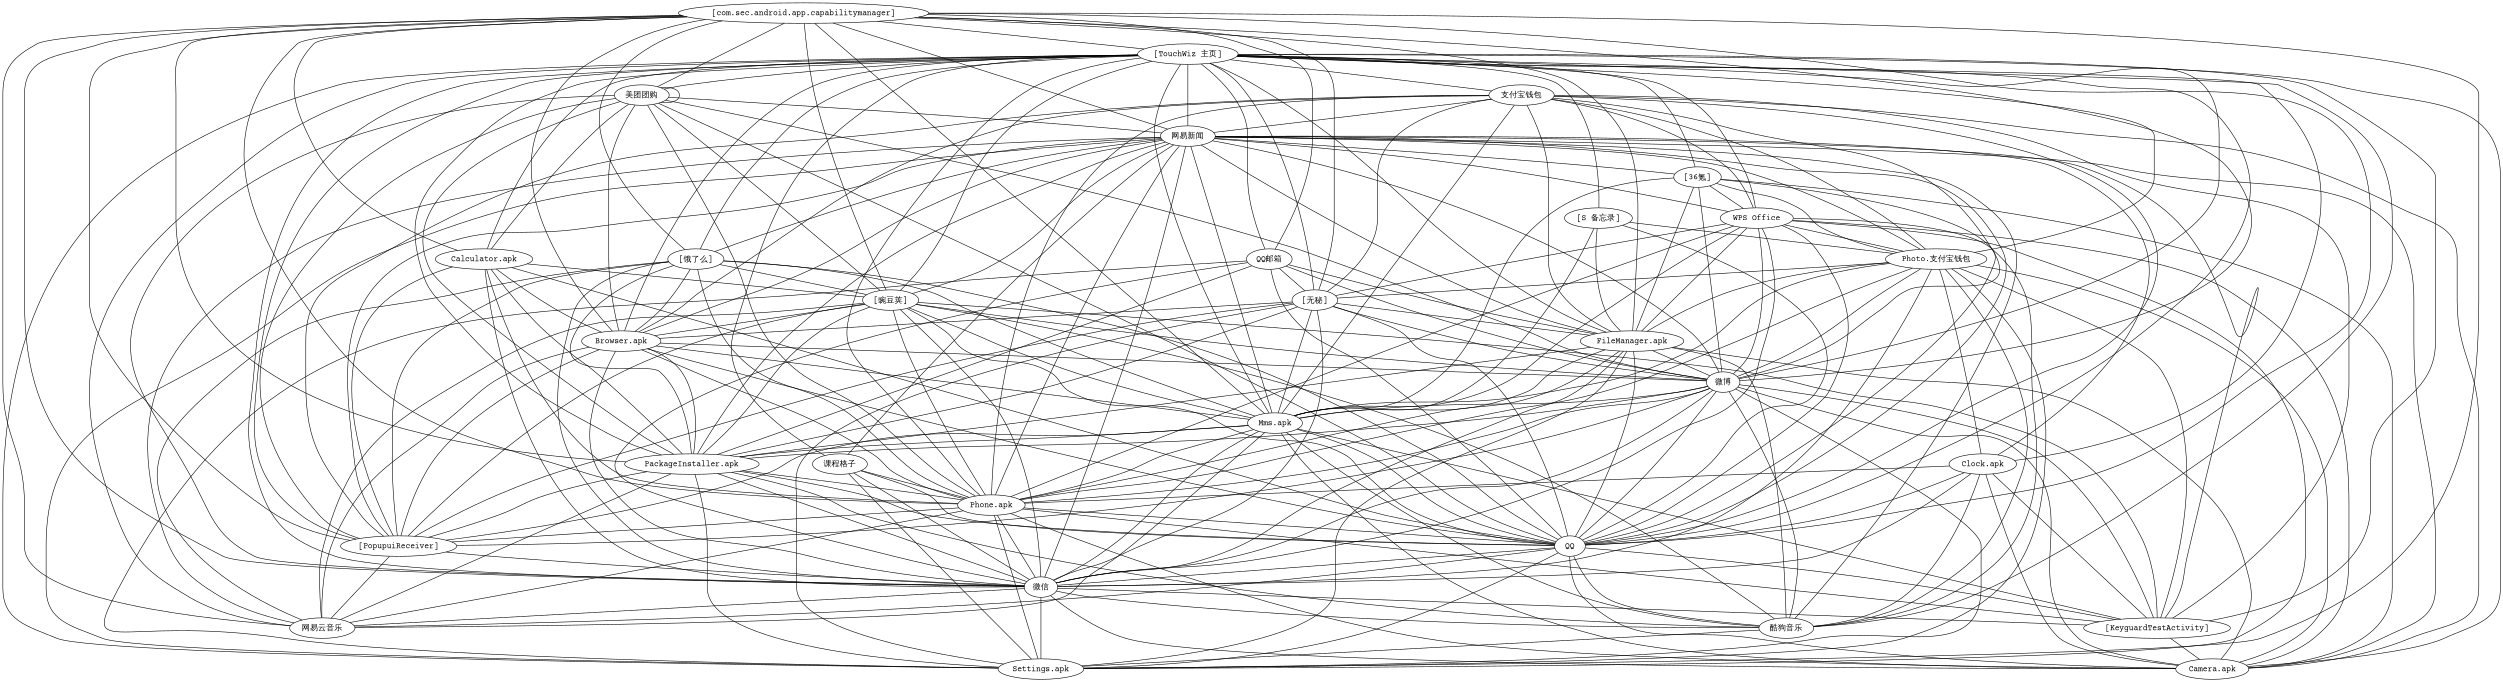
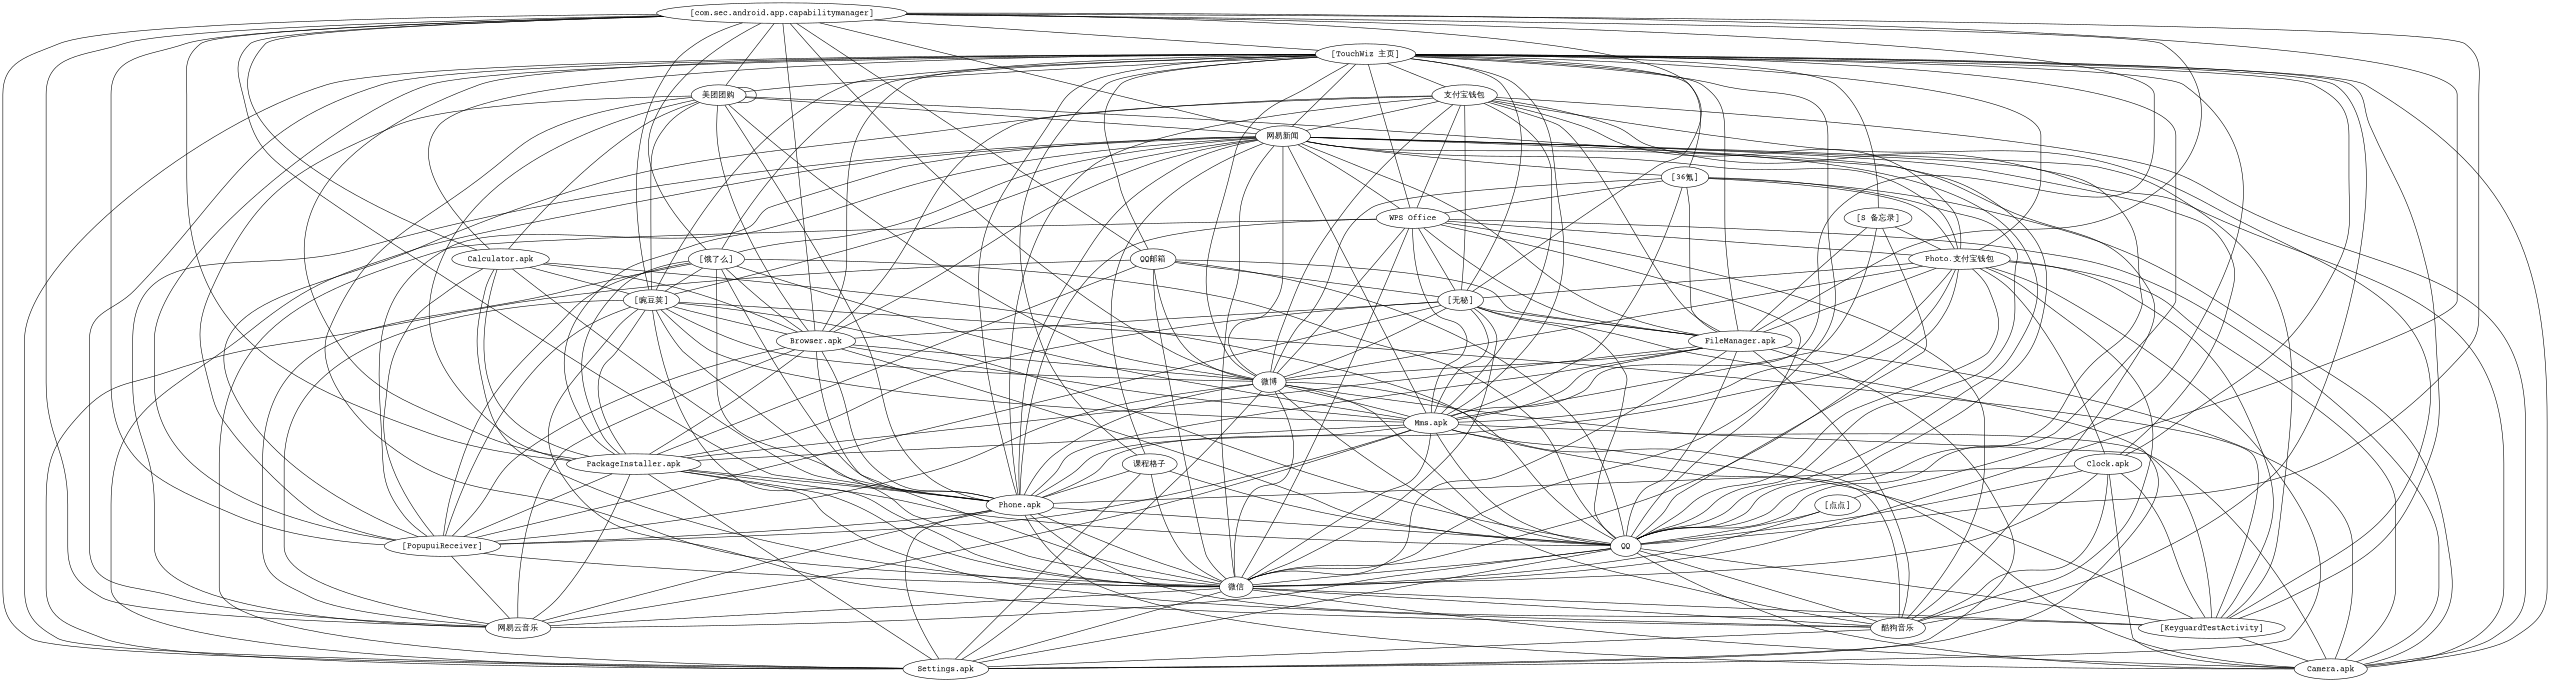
  graph {
    fontname="Courier Prime"
    node [fontname="Courier Prime"]
    edge [fontname="Courier Prime" weights="[0, 0, 0, 0, 0, 0, 1]"]
    "[com.sec.android.app.capabilitymanager]"
    "[TouchWiz 主页]"
    "美团团购"
    "网易新闻"
    "Calculator.apk"
    "[饿了么]"
    "[豌豆荚]"
    "QQ邮箱"
    "[无秘]"
    "Browser.apk"
    "FileManager.apk"
    "微博"
    "Mms.apk"
    "PackageInstaller.apk"
    "Phone.apk"
    "[PopupuiReceiver]"
    QQ
    "微信"
    "网易云音乐"
    "Settings.apk"
    "支付宝钱包"
    "[36氪]"
    "课程格子"
    "[S 备忘录]"
+   "[点点]"
    "WPS Office"
    n27 [label="Photo.支付宝钱包"]
    "Clock.apk"
    "[KeyguardTestActivity]"
    "Camera.apk"
    "酷狗音乐"
    "[com.sec.android.app.capabilitymanager]" -- "[TouchWiz 主页]" [weights="[0, 0, 0, 0, 0, 0, 3]"]
    "[com.sec.android.app.capabilitymanager]" -- "美团团购"
    "[com.sec.android.app.capabilitymanager]" -- "网易新闻" [weights="[0, 0, 0, 0, 0, 0, 2]"]
    "[com.sec.android.app.capabilitymanager]" -- "Calculator.apk"
    "[com.sec.android.app.capabilitymanager]" -- "[饿了么]"
    "[com.sec.android.app.capabilitymanager]" -- "[豌豆荚]" [weights="[0, 0, 0, 0, 0, 0, 2]"]
    "[com.sec.android.app.capabilitymanager]" -- "QQ邮箱"
    "[com.sec.android.app.capabilitymanager]" -- "[无秘]"
    "[com.sec.android.app.capabilitymanager]" -- "Browser.apk" [weights="[0, 0, 0, 0, 0, 0, 2]"]
    "[com.sec.android.app.capabilitymanager]" -- "FileManager.apk"
    "[com.sec.android.app.capabilitymanager]" -- "微博" [weights="[0, 0, 0, 0, 0, 0, 3]"]
    "[com.sec.android.app.capabilitymanager]" -- "Mms.apk"
    "[com.sec.android.app.capabilitymanager]" -- "PackageInstaller.apk" [weights="[0, 0, 0, 0, 0, 0, 5]"]
    "[com.sec.android.app.capabilitymanager]" -- "Phone.apk" [weights="[0, 0, 0, 0, 0, 0, 2]"]
    "[com.sec.android.app.capabilitymanager]" -- "[PopupuiReceiver]" [weights="[0, 0, 0, 0, 0, 0, 2]"]
    "[com.sec.android.app.capabilitymanager]" -- QQ [weights="[0, 0, 0, 0, 0, 0, 3]"]
    "[com.sec.android.app.capabilitymanager]" -- "微信" [weights="[0, 0, 0, 0, 0, 0, 3]"]
    "[com.sec.android.app.capabilitymanager]" -- "网易云音乐"
    "[com.sec.android.app.capabilitymanager]" -- "Settings.apk"
    "[TouchWiz 主页]" -- "美团团购" [weights="[0, 0, 0, 0, 0, 0, 3]"]
    "[TouchWiz 主页]" -- "网易新闻" [weights="[0, 0, 0, 0, 0, 0, 17]"]
    "[TouchWiz 主页]" -- "Calculator.apk"
    "[TouchWiz 主页]" -- "[饿了么]"
    "[TouchWiz 主页]" -- "[豌豆荚]" [weights="[0, 0, 0, 0, 0, 0, 5]"]
    "[TouchWiz 主页]" -- "QQ邮箱"
    "[TouchWiz 主页]" -- "[无秘]" [weights="[0, 0, 0, 0, 0, 0, 4]"]
    "[TouchWiz 主页]" -- "Browser.apk" [weights="[0, 0, 0, 0, 0, 0, 8]"]
    "[TouchWiz 主页]" -- "FileManager.apk" [weights="[0, 0, 0, 0, 0, 0, 8]"]
    "[TouchWiz 主页]" -- "微博" [weights="[0, 0, 0, 0, 0, 0, 20]"]
    "[TouchWiz 主页]" -- "Mms.apk" [weights="[0, 0, 0, 0, 0, 0, 14]"]
    "[TouchWiz 主页]" -- "PackageInstaller.apk" [weights="[0, 0, 0, 0, 0, 0, 5]"]
    "[TouchWiz 主页]" -- "Phone.apk" [weights="[0, 0, 0, 0, 0, 0, 13]"]
    "[TouchWiz 主页]" -- "[PopupuiReceiver]" [weights="[0, 0, 0, 0, 0, 0, 3]"]
    "[TouchWiz 主页]" -- QQ [weights="[0, 0, 0, 0, 0, 0, 45]"]
    "[TouchWiz 主页]" -- "微信" [weights="[0, 0, 0, 0, 0, 0, 41]"]
    "[TouchWiz 主页]" -- "网易云音乐" [weights="[0, 0, 0, 0, 0, 0, 3]"]
    "[TouchWiz 主页]" -- "Settings.apk" [weights="[0, 0, 0, 0, 0, 0, 5]"]
    "[TouchWiz 主页]" -- "支付宝钱包" [weights="[0, 0, 0, 0, 0, 0, 8]"]
    "[TouchWiz 主页]" -- "[36氪]"
    "[TouchWiz 主页]" -- "课程格子" [weights="[0, 0, 0, 0, 0, 0, 2]"]
    "[TouchWiz 主页]" -- "[S 备忘录]"
+   "[TouchWiz 主页]" -- "[点点]"
    "[TouchWiz 主页]" -- "WPS Office" [weights="[0, 0, 0, 0, 0, 0, 6]"]
    "[TouchWiz 主页]" -- n27 [weights="[0, 0, 0, 0, 0, 0, 10]"]
    "[TouchWiz 主页]" -- "Clock.apk" [weights="[0, 0, 0, 0, 0, 0, 2]"]
    "[TouchWiz 主页]" -- "[KeyguardTestActivity]" [weights="[0, 0, 0, 0, 0, 0, 6]"]
    "[TouchWiz 主页]" -- "Camera.apk" [weights="[0, 0, 0, 0, 0, 0, 8]"]
    "[TouchWiz 主页]" -- "酷狗音乐" [weights="[0, 0, 0, 0, 0, 0, 6]"]
    "美团团购" -- "美团团购"
    "美团团购" -- "网易新闻" [weights="[0, 0, 0, 0, 0, 0, 2]"]
    "美团团购" -- "Calculator.apk"
    "美团团购" -- "[豌豆荚]" [weights="[0, 0, 0, 0, 0, 0, 3]"]
    "美团团购" -- "Browser.apk" [weights="[0, 0, 0, 0, 0, 0, 3]"]
    "美团团购" -- "微博" [weights="[0, 0, 0, 0, 0, 0, 2]"]
    "美团团购" -- "PackageInstaller.apk"
    "美团团购" -- "Phone.apk" [weights="[0, 0, 0, 0, 0, 0, 3]"]
    "美团团购" -- "[PopupuiReceiver]"
    "美团团购" -- QQ [weights="[0, 0, 0, 0, 0, 0, 3]"]
    "美团团购" -- "微信" [weights="[0, 0, 0, 0, 0, 0, 3]"]
    "网易新闻" -- "[饿了么]"
    "网易新闻" -- "[豌豆荚]" [weights="[0, 0, 0, 0, 0, 0, 3]"]
    "网易新闻" -- "Browser.apk" [weights="[0, 0, 0, 0, 0, 0, 5]"]
    "网易新闻" -- "FileManager.apk"
    "网易新闻" -- "微博" [weights="[0, 0, 0, 0, 0, 0, 8]"]
    "网易新闻" -- "Mms.apk" [weights="[0, 0, 0, 0, 0, 0, 6]"]
    "网易新闻" -- "PackageInstaller.apk" [weights="[0, 0, 0, 0, 0, 0, 3]"]
    "网易新闻" -- "Phone.apk" [weights="[0, 0, 0, 0, 0, 0, 4]"]
    "网易新闻" -- "[PopupuiReceiver]"
    "网易新闻" -- QQ [weights="[0, 0, 0, 0, 0, 0, 11]"]
    "网易新闻" -- "微信" [weights="[0, 0, 0, 0, 0, 0, 12]"]
    "网易新闻" -- "网易云音乐" [weights="[0, 0, 0, 0, 0, 0, 2]"]
    "网易新闻" -- "Settings.apk"
    "网易新闻" -- "[36氪]"
    "网易新闻" -- "课程格子"
    "网易新闻" -- "WPS Office"
    "网易新闻" -- n27 [weights="[0, 0, 0, 0, 0, 0, 2]"]
    "网易新闻" -- "Clock.apk"
    "网易新闻" -- "[KeyguardTestActivity]"
    "网易新闻" -- "Camera.apk" [weights="[0, 0, 0, 0, 0, 0, 2]"]
    "网易新闻" -- "酷狗音乐" [weights="[0, 0, 0, 0, 0, 0, 3]"]
    "Calculator.apk" -- "[豌豆荚]"
    "Calculator.apk" -- "Browser.apk"
    "Calculator.apk" -- "PackageInstaller.apk"
    "Calculator.apk" -- "Phone.apk"
    "Calculator.apk" -- "[PopupuiReceiver]"
    "Calculator.apk" -- QQ
    "Calculator.apk" -- "微信"
    "[饿了么]" -- "[豌豆荚]"
    "[饿了么]" -- "Browser.apk"
    "[饿了么]" -- "Mms.apk"
    "[饿了么]" -- "PackageInstaller.apk"
    "[饿了么]" -- "Phone.apk"
    "[饿了么]" -- "[PopupuiReceiver]"
    "[饿了么]" -- QQ
    "[饿了么]" -- "微信"
    "[饿了么]" -- "网易云音乐"
    "[豌豆荚]" -- "Browser.apk" [weights="[0, 0, 0, 0, 0, 0, 3]"]
    "[豌豆荚]" -- "微博"
    "[豌豆荚]" -- "Mms.apk"
    "[豌豆荚]" -- "PackageInstaller.apk" [weights="[0, 0, 0, 0, 0, 0, 3]"]
    "[豌豆荚]" -- "Phone.apk" [weights="[0, 0, 0, 0, 0, 0, 3]"]
    "[豌豆荚]" -- "[PopupuiReceiver]" [weights="[0, 0, 0, 0, 0, 0, 2]"]
    "[豌豆荚]" -- QQ [weights="[0, 0, 0, 0, 0, 0, 4]"]
    "[豌豆荚]" -- "微信" [weights="[0, 0, 0, 0, 0, 0, 3]"]
    "[豌豆荚]" -- "网易云音乐" [weights="[0, 0, 0, 0, 0, 0, 2]"]
    "[豌豆荚]" -- "[KeyguardTestActivity]"
    "[豌豆荚]" -- "酷狗音乐"
    "QQ邮箱" -- "[无秘]"
    "QQ邮箱" -- "FileManager.apk"
    "QQ邮箱" -- "微博"
    "QQ邮箱" -- "PackageInstaller.apk"
    "QQ邮箱" -- QQ
    "QQ邮箱" -- "微信"
    "QQ邮箱" -- "Settings.apk"
    "[无秘]" -- "Browser.apk"
    "[无秘]" -- "FileManager.apk" [weights="[0, 0, 0, 0, 0, 0, 2]"]
    "[无秘]" -- "微博" [weights="[0, 0, 0, 0, 0, 0, 3]"]
    "[无秘]" -- "Mms.apk" [weights="[0, 0, 0, 0, 0, 0, 2]"]
    "[无秘]" -- "PackageInstaller.apk"
    "[无秘]" -- "[PopupuiReceiver]"
    "[无秘]" -- QQ [weights="[0, 0, 0, 0, 0, 0, 3]"]
    "[无秘]" -- "微信" [weights="[0, 0, 0, 0, 0, 0, 4]"]
    "[无秘]" -- "Settings.apk"
    "Browser.apk" -- "微博" [weights="[0, 0, 0, 0, 0, 0, 3]"]
    "Browser.apk" -- "Mms.apk" [weights="[0, 0, 0, 0, 0, 0, 3]"]
    "Browser.apk" -- "PackageInstaller.apk" [weights="[0, 0, 0, 0, 0, 0, 2]"]
    "Browser.apk" -- "Phone.apk" [weights="[0, 0, 0, 0, 0, 0, 3]"]
    "Browser.apk" -- "[PopupuiReceiver]" [weights="[0, 0, 0, 0, 0, 0, 3]"]
    "Browser.apk" -- QQ [weights="[0, 0, 0, 0, 0, 0, 6]"]
    "Browser.apk" -- "微信" [weights="[0, 0, 0, 0, 0, 0, 6]"]
    "Browser.apk" -- "网易云音乐"
    "FileManager.apk" -- "微博" [weights="[0, 0, 0, 0, 0, 0, 3]"]
    "FileManager.apk" -- "Mms.apk" [weights="[0, 0, 0, 0, 0, 0, 3]"]
    "FileManager.apk" -- "PackageInstaller.apk"
    "FileManager.apk" -- "Phone.apk"
    "FileManager.apk" -- QQ [weights="[0, 0, 0, 0, 0, 0, 6]"]
    "FileManager.apk" -- "微信" [weights="[0, 0, 0, 0, 0, 0, 4]"]
    "FileManager.apk" -- "Settings.apk" [weights="[0, 0, 0, 0, 0, 0, 2]"]
    "FileManager.apk" -- "Camera.apk"
    "FileManager.apk" -- "酷狗音乐"
    "微博" -- "Mms.apk" [weights="[0, 0, 0, 0, 0, 0, 7]"]
-   "微博" -- "PackageInstaller.apk" [weights="[0, 0, 0, 0, 0, 0, 3]"]
    "微博" -- "Phone.apk" [weights="[0, 0, 0, 0, 0, 0, 2]"]
    "微博" -- "[PopupuiReceiver]"
    "微博" -- QQ [weights="[0, 0, 0, 0, 0, 0, 13]"]
    "微博" -- "微信" [weights="[0, 0, 0, 0, 0, 0, 14]"]
    "微博" -- "Settings.apk"
    "微博" -- "[KeyguardTestActivity]" [weights="[0, 0, 0, 0, 0, 0, 2]"]
    "微博" -- "Camera.apk" [weights="[0, 0, 0, 0, 0, 0, 3]"]
    "微博" -- "酷狗音乐" [weights="[0, 0, 0, 0, 0, 0, 3]"]
    "Mms.apk" -- "PackageInstaller.apk"
    "Mms.apk" -- "Phone.apk" [weights="[0, 0, 0, 0, 0, 0, 6]"]
    "Mms.apk" -- "[PopupuiReceiver]" [weights="[0, 0, 0, 0, 0, 0, 2]"]
    "Mms.apk" -- QQ [weights="[0, 0, 0, 0, 0, 0, 9]"]
    "Mms.apk" -- "微信" [weights="[0, 0, 0, 0, 0, 0, 9]"]
    "Mms.apk" -- "网易云音乐"
    "Mms.apk" -- "[KeyguardTestActivity]"
    "Mms.apk" -- "Camera.apk" [weights="[0, 0, 0, 0, 0, 0, 3]"]
    "Mms.apk" -- "酷狗音乐"
    "PackageInstaller.apk" -- "Phone.apk" [weights="[0, 0, 0, 0, 0, 0, 2]"]
    "PackageInstaller.apk" -- "[PopupuiReceiver]" [weights="[0, 0, 0, 0, 0, 0, 2]"]
    "PackageInstaller.apk" -- QQ [weights="[0, 0, 0, 0, 0, 0, 3]"]
    "PackageInstaller.apk" -- "微信" [weights="[0, 0, 0, 0, 0, 0, 4]"]
    "PackageInstaller.apk" -- "网易云音乐" [weights="[0, 0, 0, 0, 0, 0, 3]"]
    "PackageInstaller.apk" -- "Settings.apk"
    "PackageInstaller.apk" -- "酷狗音乐"
    "Phone.apk" -- "[PopupuiReceiver]" [weights="[0, 0, 0, 0, 0, 0, 2]"]
    "Phone.apk" -- QQ [weights="[0, 0, 0, 0, 0, 0, 8]"]
    "Phone.apk" -- "微信" [weights="[0, 0, 0, 0, 0, 0, 9]"]
    "Phone.apk" -- "网易云音乐"
    "Phone.apk" -- "Settings.apk" [weights="[0, 0, 0, 0, 0, 0, 2]"]
    "Phone.apk" -- "[KeyguardTestActivity]" [weights="[0, 0, 0, 0, 0, 0, 2]"]
    "Phone.apk" -- "Camera.apk" [weights="[0, 0, 0, 0, 0, 0, 3]"]
    "[PopupuiReceiver]" -- "微信" [weights="[0, 0, 0, 0, 0, 0, 3]"]
    "[PopupuiReceiver]" -- "网易云音乐"
    QQ -- "微信" [weights="[0, 0, 0, 0, 0, 0, 32]"]
    QQ -- "网易云音乐"
    QQ -- "Settings.apk" [weights="[0, 0, 0, 0, 0, 0, 3]"]
    QQ -- "[KeyguardTestActivity]" [weights="[0, 0, 0, 0, 0, 0, 5]"]
    QQ -- "Camera.apk" [weights="[0, 0, 0, 0, 0, 0, 5]"]
    QQ -- "酷狗音乐" [weights="[0, 0, 0, 0, 0, 0, 3]"]
    "微信" -- "网易云音乐" [weights="[0, 0, 0, 0, 0, 0, 2]"]
    "微信" -- "Settings.apk" [weights="[0, 0, 0, 0, 0, 0, 2]"]
    "微信" -- "[KeyguardTestActivity]" [weights="[0, 0, 0, 0, 0, 0, 3]"]
    "微信" -- "Camera.apk" [weights="[0, 0, 0, 0, 0, 0, 5]"]
    "微信" -- "酷狗音乐" [weights="[0, 0, 0, 0, 0, 0, 3]"]
    "支付宝钱包" -- "网易新闻" [weights="[0, 0, 0, 0, 0, 0, 3]"]
    "支付宝钱包" -- "[无秘]" [weights="[0, 0, 0, 0, 0, 0, 2]"]
    "支付宝钱包" -- "Browser.apk"
    "支付宝钱包" -- "FileManager.apk" [weights="[0, 0, 0, 0, 0, 0, 2]"]
    "支付宝钱包" -- "微博" [weights="[0, 0, 0, 0, 0, 0, 4]"]
    "支付宝钱包" -- "Mms.apk" [weights="[0, 0, 0, 0, 0, 0, 3]"]
    "支付宝钱包" -- "Phone.apk"
    "支付宝钱包" -- "[PopupuiReceiver]"
    "支付宝钱包" -- QQ [weights="[0, 0, 0, 0, 0, 0, 7]"]
    "支付宝钱包" -- "WPS Office" [weights="[0, 0, 0, 0, 0, 0, 2]"]
    "支付宝钱包" -- n27 [weights="[0, 0, 0, 0, 0, 0, 2]"]
    "支付宝钱包" -- "[KeyguardTestActivity]" [weights="[0, 0, 0, 0, 0, 0, 2]"]
    "支付宝钱包" -- "Camera.apk"
    "[36氪]" -- "FileManager.apk"
    "[36氪]" -- "微博"
    "[36氪]" -- "Mms.apk"
    "[36氪]" -- QQ [weights="[0, 0, 0, 0, 0, 0, 3]"]
    "[36氪]" -- "WPS Office"
    "[36氪]" -- n27
    "[36氪]" -- "Camera.apk"
    "课程格子" -- "Phone.apk"
    "课程格子" -- QQ [weights="[0, 0, 0, 0, 0, 0, 2]"]
    "课程格子" -- "微信"
    "课程格子" -- "Settings.apk"
    "[S 备忘录]" -- "FileManager.apk"
    "[S 备忘录]" -- "Mms.apk"
    "[S 备忘录]" -- QQ
    "[S 备忘录]" -- n27
+   "[点点]" -- QQ
+   "[点点]" -- "微信"
    "WPS Office" -- "[无秘]"
    "WPS Office" -- "FileManager.apk" [weights="[0, 0, 0, 0, 0, 0, 6]"]
    "WPS Office" -- "微博" [weights="[0, 0, 0, 0, 0, 0, 2]"]
    "WPS Office" -- "Mms.apk" [weights="[0, 0, 0, 0, 0, 0, 2]"]
    "WPS Office" -- "Phone.apk"
    "WPS Office" -- QQ [weights="[0, 0, 0, 0, 0, 0, 4]"]
    "WPS Office" -- "微信" [weights="[0, 0, 0, 0, 0, 0, 3]"]
    "WPS Office" -- "Settings.apk"
    "WPS Office" -- n27 [weights="[0, 0, 0, 0, 0, 0, 3]"]
    "WPS Office" -- "Camera.apk"
    "WPS Office" -- "酷狗音乐"
    n27 -- "[无秘]"
    n27 -- "FileManager.apk" [weights="[0, 0, 0, 0, 0, 0, 4]"]
    n27 -- "微博" [weights="[0, 0, 0, 0, 0, 0, 2]"]
    n27 -- "Mms.apk" [weights="[0, 0, 0, 0, 0, 0, 4]"]
    n27 -- "Phone.apk" [weights="[0, 0, 0, 0, 0, 0, 3]"]
+   n27 -- QQ [weights="[0, 0, 0, 0, 0, 0, 8]"]
    n27 -- "微信" [weights="[0, 0, 0, 0, 0, 0, 6]"]
    n27 -- "Settings.apk"
    n27 -- "Clock.apk"
    n27 -- "[KeyguardTestActivity]" [weights="[0, 0, 0, 0, 0, 0, 2]"]
    n27 -- "Camera.apk" [weights="[0, 0, 0, 0, 0, 0, 5]"]
    n27 -- "酷狗音乐"
    "Clock.apk" -- "Phone.apk"
    "Clock.apk" -- QQ [weights="[0, 0, 0, 0, 0, 0, 2]"]
    "Clock.apk" -- "微信" [weights="[0, 0, 0, 0, 0, 0, 2]"]
    "Clock.apk" -- "[KeyguardTestActivity]"
    "Clock.apk" -- "Camera.apk"
    "Clock.apk" -- "酷狗音乐"
    "[KeyguardTestActivity]" -- "Camera.apk" [weights="[0, 0, 0, 0, 0, 0, 2]"]
    "酷狗音乐" -- "Settings.apk"
  }
